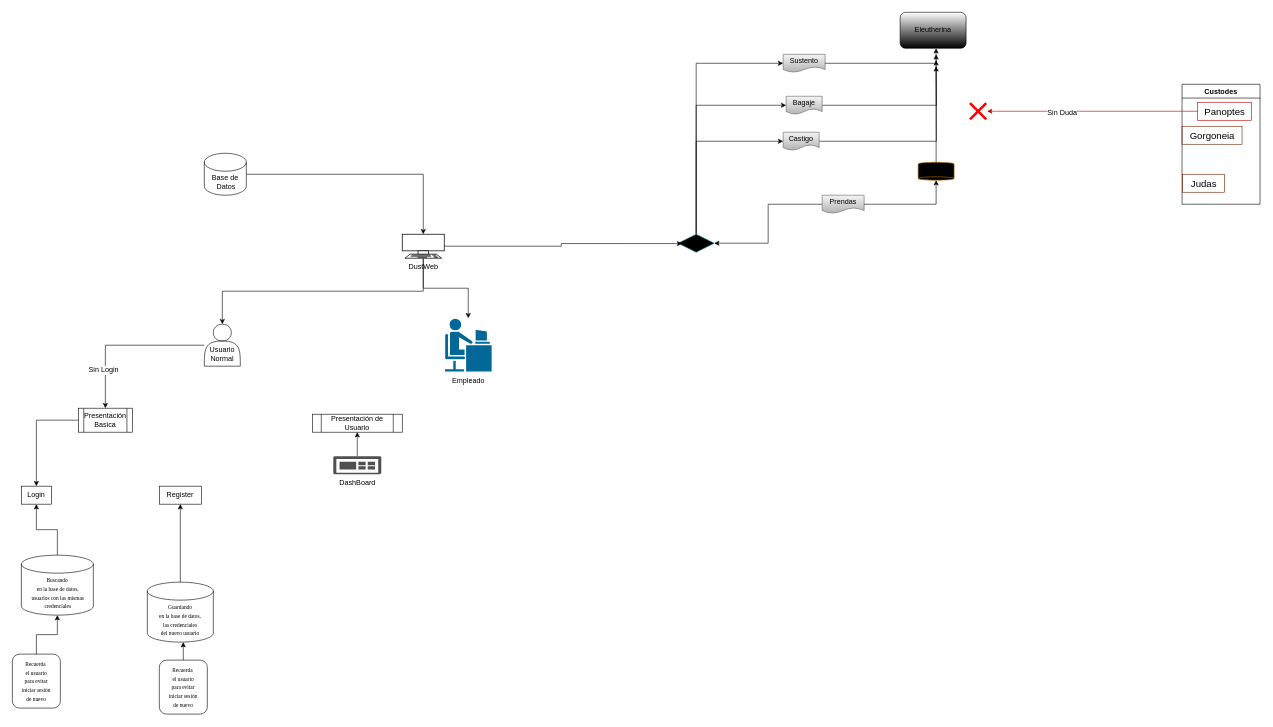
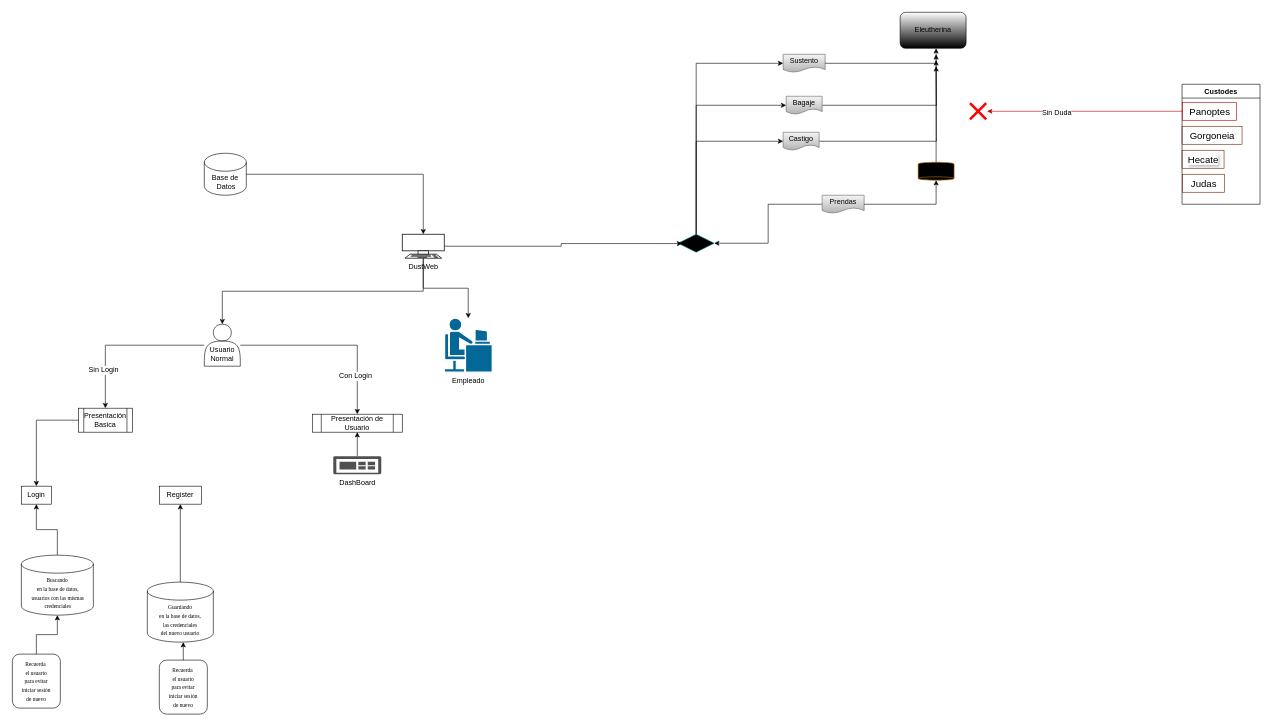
  <mxCell id="0" />
  <mxCell id="1" parent="0" />
  <mxCell id="2" value="Eleutherina" style="rounded=1;whiteSpace=wrap;html=1;gradientColor=default;gradientDirection=south;" vertex="1" parent="1"><mxGeometry x="1500" y="20" width="110" height="60" as="geometry" /></mxCell>
  <mxCell id="3" value="Custodes" style="swimlane;whiteSpace=wrap;html=1;" vertex="1" parent="1"><mxGeometry x="1970" y="140" width="130" height="200" as="geometry" /></mxCell>
- <mxCell id="4" value="&lt;span style=&quot;font-family: &amp;quot;Google Sans&amp;quot;, Arial, sans-serif; font-size: 16px; text-wrap-mode: wrap;&quot;&gt;Panoptes&lt;/span&gt;&lt;div&gt;&lt;/div&gt;" style="text;html=1;align=center;verticalAlign=middle;resizable=0;points=[];autosize=1;strokeColor=#B20000;fillColor=none;fontColor=default;gradientColor=none;labelBackgroundColor=default;" vertex="1" parent="3"><mxGeometry x="26" y="30" width="90" height="30" as="geometry" /></mxCell>
+ <mxCell id="4" value="&lt;span style=&quot;font-family: &amp;quot;Google Sans&amp;quot;, Arial, sans-serif; font-size: 16px; text-wrap-mode: wrap;&quot;&gt;Panoptes&lt;/span&gt;&lt;div&gt;&lt;/div&gt;" style="text;html=1;align=center;verticalAlign=middle;resizable=0;points=[];autosize=1;strokeColor=#B20000;fillColor=none;fontColor=default;gradientColor=none;labelBackgroundColor=default;" vertex="1" parent="3"><mxGeometry x="1" y="30" width="90" height="30" as="geometry" /></mxCell>
  <mxCell id="5" value="&lt;font style=&quot;font-size: 16px;&quot;&gt;Gorgoneia&lt;/font&gt;" style="text;align=center;verticalAlign=middle;resizable=0;points=[];autosize=1;strokeColor=#6D1F00;fillColor=none;fontFamily=Helvetica;fontSize=12;fontColor=default;labelBackgroundColor=default;labelBorderColor=none;html=1;" vertex="1" parent="3"><mxGeometry y="70" width="100" height="30" as="geometry" /></mxCell>
+ <mxCell id="6" value="Hecate" style="text;html=1;align=center;verticalAlign=middle;resizable=0;points=[];autosize=1;strokeColor=#6D1F00;fillColor=none;fontFamily=Helvetica;fontSize=16;fontColor=default;labelBackgroundColor=default;labelBorderColor=none;textShadow=1;" vertex="1" parent="3"><mxGeometry y="110" width="70" height="30" as="geometry" /></mxCell>
  <mxCell id="7" value="Judas" style="text;html=1;align=center;verticalAlign=middle;resizable=0;points=[];autosize=1;strokeColor=#6D1F00;fillColor=none;fontFamily=Helvetica;fontSize=16;fontColor=default;labelBackgroundColor=default;" vertex="1" parent="3"><mxGeometry x="1" y="150" width="70" height="30" as="geometry" /></mxCell>
  <mxCell id="8" style="edgeStyle=orthogonalEdgeStyle;rounded=0;orthogonalLoop=1;jettySize=auto;html=1;fontFamily=Helvetica;fontSize=12;fontColor=default;autosize=1;resizable=0;" edge="1" parent="1" source="9"><mxGeometry relative="1" as="geometry"><mxPoint x="1560" y="90" as="targetPoint" /></mxGeometry></mxCell>
  <mxCell id="9" value="Morfeo" style="shape=cylinder3;whiteSpace=wrap;html=1;boundedLbl=1;backgroundOutline=1;size=2.88;align=center;verticalAlign=middle;fontFamily=Helvetica;fontSize=12;fontColor=#000000;autosize=1;resizable=0;fillColor=#f0a30a;flipH=0;flipV=1;strokeColor=#BD7000;gradientColor=light-dark(#000000,#000000);" vertex="1" parent="1"><mxGeometry x="1530" y="270" width="60" height="30" as="geometry" /></mxCell>
  <mxCell id="10" style="edgeStyle=orthogonalEdgeStyle;rounded=0;orthogonalLoop=1;jettySize=auto;html=1;fontFamily=Helvetica;fontSize=12;fontColor=default;autosize=1;resizable=0;fillColor=#e51400;strokeColor=#B20000;" edge="1" parent="1" source="4" target="50"><mxGeometry relative="1" as="geometry"><mxPoint x="1630" y="185" as="targetPoint" /></mxGeometry></mxCell>
  <mxCell id="11" value="Sin Duda" style="edgeLabel;html=1;align=center;verticalAlign=middle;resizable=0;points=[];fontFamily=Helvetica;fontSize=12;fontColor=default;autosize=1;fillColor=none;gradientColor=none;" vertex="1" connectable="0" parent="10"><mxGeometry x="0.288" y="2" width="70" height="30" relative="1" as="geometry"><mxPoint x="-35" y="-15" as="offset" /></mxGeometry></mxCell>
  <mxCell id="12" style="edgeStyle=orthogonalEdgeStyle;rounded=0;orthogonalLoop=1;jettySize=auto;html=1;exitX=0.5;exitY=0;exitDx=0;exitDy=0;entryX=0;entryY=0.5;entryDx=0;entryDy=0;fontFamily=Helvetica;fontSize=12;fontColor=default;autosize=1;resizable=0;" edge="1" parent="1" source="15" target="45"><mxGeometry relative="1" as="geometry" /></mxCell>
  <mxCell id="13" style="edgeStyle=orthogonalEdgeStyle;rounded=0;orthogonalLoop=1;jettySize=auto;html=1;exitX=0.5;exitY=0;exitDx=0;exitDy=0;entryX=0;entryY=0.5;entryDx=0;entryDy=0;fontFamily=Helvetica;fontSize=12;fontColor=default;autosize=1;resizable=0;" edge="1" parent="1" source="15" target="47"><mxGeometry relative="1" as="geometry" /></mxCell>
  <mxCell id="14" style="edgeStyle=orthogonalEdgeStyle;rounded=0;orthogonalLoop=1;jettySize=auto;html=1;exitX=0.5;exitY=0;exitDx=0;exitDy=0;entryX=0;entryY=0.5;entryDx=0;entryDy=0;fontFamily=Helvetica;fontSize=12;fontColor=default;autosize=1;resizable=0;" edge="1" parent="1" source="15" target="44"><mxGeometry relative="1" as="geometry" /></mxCell>
  <mxCell id="15" value="Dinero" style="rhombus;whiteSpace=wrap;html=1;align=center;verticalAlign=middle;fontFamily=Helvetica;fontSize=12;autosize=1;resizable=0;fillColor=#b0e3e6;strokeColor=light-dark(#0E8088,#33FF33);gradientColor=light-dark(default, #04ff00);" vertex="1" parent="1"><mxGeometry x="1130" y="390" width="60" height="30" as="geometry" /></mxCell>
  <mxCell id="16" style="edgeStyle=orthogonalEdgeStyle;rounded=0;orthogonalLoop=1;jettySize=auto;html=1;entryX=1;entryY=0.5;entryDx=0;entryDy=0;fontFamily=Helvetica;fontSize=12;fontColor=default;autosize=1;resizable=0;" edge="1" parent="1" source="17" target="15"><mxGeometry relative="1" as="geometry" /></mxCell>
  <mxCell id="17" value="Prendas" style="shape=document;whiteSpace=wrap;html=1;boundedLbl=1;align=center;verticalAlign=middle;fontFamily=Helvetica;fontSize=12;autosize=1;resizable=0;fillColor=#f5f5f5;strokeColor=#666666;gradientColor=#b3b3b3;" vertex="1" parent="1"><mxGeometry x="1370" y="325" width="70" height="30" as="geometry" /></mxCell>
  <mxCell id="18" style="edgeStyle=orthogonalEdgeStyle;rounded=0;orthogonalLoop=1;jettySize=auto;html=1;entryX=0.109;entryY=0.519;entryDx=0;entryDy=0;fontFamily=Helvetica;fontSize=12;fontColor=default;autosize=1;resizable=0;entryPerimeter=0;" edge="1" parent="1" source="21" target="15"><mxGeometry relative="1" as="geometry" /></mxCell>
  <mxCell id="19" style="edgeStyle=orthogonalEdgeStyle;rounded=0;orthogonalLoop=1;jettySize=auto;html=1;exitX=0.5;exitY=1;exitDx=0;exitDy=0;exitPerimeter=0;entryX=0.5;entryY=0;entryDx=0;entryDy=0;fontFamily=Helvetica;fontSize=12;fontColor=default;autosize=1;resizable=0;" edge="1" parent="1" source="21" target="26"><mxGeometry relative="1" as="geometry" /></mxCell>
  <mxCell id="20" style="edgeStyle=orthogonalEdgeStyle;rounded=0;orthogonalLoop=1;jettySize=auto;html=1;exitX=0.5;exitY=1;exitDx=0;exitDy=0;exitPerimeter=0;fontFamily=Helvetica;fontSize=12;fontColor=default;autosize=1;resizable=0;" edge="1" parent="1" source="21" target="27"><mxGeometry relative="1" as="geometry" /></mxCell>
  <mxCell id="21" value="DustWeb&lt;div&gt;&lt;br&gt;&lt;/div&gt;" style="verticalAlign=top;verticalLabelPosition=bottom;labelPosition=center;align=center;html=1;outlineConnect=0;gradientDirection=north;strokeWidth=2;shape=mxgraph.networks.terminal;fontFamily=Helvetica;fontSize=12;autosize=1;resizable=0;" vertex="1" parent="1"><mxGeometry x="670" y="390" width="70" height="40" as="geometry" /></mxCell>
  <mxCell id="22" style="edgeStyle=orthogonalEdgeStyle;rounded=0;orthogonalLoop=1;jettySize=auto;html=1;entryX=0.5;entryY=0;entryDx=0;entryDy=0;fontFamily=Helvetica;fontSize=12;fontColor=default;autosize=1;resizable=0;" edge="1" parent="1" source="26" target="29"><mxGeometry relative="1" as="geometry" /></mxCell>
  <mxCell id="23" value="Sin Login" style="edgeLabel;html=1;align=center;verticalAlign=middle;resizable=0;points=[];fontFamily=Helvetica;fontSize=12;fontColor=default;autosize=1;fillColor=none;gradientColor=none;" vertex="1" connectable="0" parent="22"><mxGeometry x="0.533" y="-3" width="70" height="30" relative="1" as="geometry"><mxPoint x="-35" y="-15" as="offset" /></mxGeometry></mxCell>
+ <mxCell id="24" style="edgeStyle=orthogonalEdgeStyle;rounded=0;orthogonalLoop=1;jettySize=auto;html=1;fontFamily=Helvetica;fontSize=12;fontColor=default;autosize=1;resizable=0;" edge="1" parent="1" source="26" target="30"><mxGeometry relative="1" as="geometry" /></mxCell>
+ <mxCell id="25" value="Con Login" style="edgeLabel;html=1;align=center;verticalAlign=middle;resizable=0;points=[];fontFamily=Helvetica;fontSize=12;fontColor=default;autosize=1;fillColor=none;gradientColor=none;" vertex="1" connectable="0" parent="24"><mxGeometry x="0.593" y="-3" width="80" height="30" relative="1" as="geometry"><mxPoint x="-40" y="-15" as="offset" /></mxGeometry></mxCell>
  <mxCell id="26" value="&lt;div&gt;&lt;br&gt;&lt;/div&gt;&lt;div&gt;&lt;br&gt;&lt;/div&gt;&lt;div&gt;Usuario&lt;/div&gt;&lt;div&gt;Normal&lt;/div&gt;" style="shape=actor;whiteSpace=wrap;html=1;align=center;verticalAlign=middle;fontFamily=Helvetica;fontSize=12;fontColor=default;autosize=1;resizable=0;fillColor=none;gradientColor=none;" vertex="1" parent="1"><mxGeometry x="340" y="540" width="60" height="70" as="geometry" /></mxCell>
  <mxCell id="27" value="Empleado&lt;div&gt;&lt;br&gt;&lt;/div&gt;&lt;div&gt;&lt;br&gt;&lt;/div&gt;&lt;div&gt;&lt;br&gt;&lt;/div&gt;&lt;div&gt;&lt;br&gt;&lt;/div&gt;" style="shape=mxgraph.cisco.people.androgenous_person;html=1;pointerEvents=1;dashed=0;fillColor=#036897;strokeColor=#ffffff;strokeWidth=2;verticalLabelPosition=bottom;verticalAlign=top;align=center;outlineConnect=0;fontFamily=Helvetica;fontSize=12;fontColor=default;autosize=1;resizable=0;" vertex="1" parent="1"><mxGeometry x="740" y="530" width="80" height="90" as="geometry" /></mxCell>
  <mxCell id="28" style="edgeStyle=orthogonalEdgeStyle;rounded=0;orthogonalLoop=1;jettySize=auto;html=1;entryX=0.5;entryY=0;entryDx=0;entryDy=0;fontFamily=Helvetica;fontSize=12;fontColor=default;autosize=1;resizable=0;" edge="1" parent="1" source="29" target="31"><mxGeometry relative="1" as="geometry" /></mxCell>
  <mxCell id="29" value="Presentación&lt;div&gt;Basica&lt;/div&gt;" style="shape=process;whiteSpace=wrap;html=1;backgroundOutline=1;align=center;verticalAlign=middle;fontFamily=Helvetica;fontSize=12;fontColor=default;autosize=1;resizable=0;fillColor=none;gradientColor=none;" vertex="1" parent="1"><mxGeometry x="130" y="680" width="90" height="40" as="geometry" /></mxCell>
  <mxCell id="30" value="Presentación de Usuario" style="shape=process;whiteSpace=wrap;html=1;backgroundOutline=1;align=center;verticalAlign=middle;fontFamily=Helvetica;fontSize=12;fontColor=default;autosize=1;resizable=0;fillColor=none;gradientColor=none;" vertex="1" parent="1"><mxGeometry x="520" y="690" width="150" height="30" as="geometry" /></mxCell>
  <mxCell id="31" value="Login" style="rounded=0;whiteSpace=wrap;html=1;align=center;verticalAlign=middle;fontFamily=Helvetica;fontSize=12;fontColor=default;autosize=1;resizable=0;fillColor=none;gradientColor=none;" vertex="1" parent="1"><mxGeometry x="35" y="810" width="50" height="30" as="geometry" /></mxCell>
  <mxCell id="32" value="Register" style="rounded=0;whiteSpace=wrap;html=1;align=center;verticalAlign=middle;fontFamily=Helvetica;fontSize=12;fontColor=default;autosize=1;resizable=0;fillColor=none;gradientColor=none;" vertex="1" parent="1"><mxGeometry x="265" y="810" width="70" height="30" as="geometry" /></mxCell>
  <mxCell id="33" style="edgeStyle=orthogonalEdgeStyle;rounded=0;orthogonalLoop=1;jettySize=auto;html=1;fontFamily=Helvetica;fontSize=12;fontColor=default;autosize=1;resizable=0;" edge="1" parent="1" source="34" target="31"><mxGeometry relative="1" as="geometry" /></mxCell>
  <mxCell id="34" value="&lt;font face=&quot;Comic Sans MS&quot; style=&quot;font-size: 9px;&quot;&gt;&lt;br&gt;Buscando&lt;br&gt;&amp;nbsp;en la base de datos,&lt;br&gt;&amp;nbsp;usuarios con las mismas&lt;br&gt;&amp;nbsp;credenciales&lt;br&gt;&lt;/font&gt;&lt;div&gt;&lt;br&gt;&lt;/div&gt;" style="shape=cylinder3;whiteSpace=wrap;html=1;boundedLbl=1;backgroundOutline=1;size=15;align=center;verticalAlign=middle;fontFamily=Helvetica;fontSize=12;fontColor=default;autosize=1;resizable=0;fillColor=none;gradientColor=none;" vertex="1" parent="1"><mxGeometry x="35" y="925" width="120" height="100" as="geometry" /></mxCell>
  <mxCell id="35" style="edgeStyle=orthogonalEdgeStyle;rounded=0;orthogonalLoop=1;jettySize=auto;html=1;fontFamily=Helvetica;fontSize=12;fontColor=default;autosize=1;resizable=0;" edge="1" parent="1" source="36" target="32"><mxGeometry relative="1" as="geometry" /></mxCell>
  <mxCell id="36" value="&lt;font face=&quot;Comic Sans MS&quot; style=&quot;font-size: 9px;&quot;&gt;&lt;br&gt;Guardando&lt;br&gt;en la base de datos,&lt;br&gt;las credenciales&lt;br&gt;del nuevo usuario&lt;/font&gt;&lt;div&gt;&lt;br/&gt;&lt;/div&gt;" style="shape=cylinder3;whiteSpace=wrap;html=1;boundedLbl=1;backgroundOutline=1;size=15;align=center;verticalAlign=middle;fontFamily=Helvetica;fontSize=12;fontColor=default;autosize=1;resizable=0;fillColor=none;gradientColor=none;" vertex="1" parent="1"><mxGeometry x="245" y="970" width="110" height="100" as="geometry" /></mxCell>
  <mxCell id="37" style="edgeStyle=orthogonalEdgeStyle;rounded=0;orthogonalLoop=1;jettySize=auto;html=1;fontFamily=Helvetica;fontSize=12;fontColor=default;autosize=1;resizable=0;" edge="1" parent="1" source="38" target="34"><mxGeometry relative="1" as="geometry" /></mxCell>
  <mxCell id="38" value="&lt;font face=&quot;Comic Sans MS&quot; style=&quot;font-size: 9px;&quot;&gt;Recuerda&amp;nbsp;&lt;br&gt;el usuario&lt;br&gt;para evitar&lt;br&gt;iniciar sesión&lt;br&gt;de nuevo&lt;/font&gt;" style="rounded=1;whiteSpace=wrap;html=1;align=center;verticalAlign=middle;fontFamily=Helvetica;fontSize=12;fontColor=default;autosize=1;resizable=0;fillColor=none;gradientColor=none;" vertex="1" parent="1"><mxGeometry x="20" y="1090" width="80" height="90" as="geometry" /></mxCell>
  <mxCell id="39" value="&lt;font face=&quot;Comic Sans MS&quot; style=&quot;font-size: 9px;&quot;&gt;Recuerda&amp;nbsp;&lt;br&gt;el usuario&lt;br&gt;para evitar&lt;br&gt;iniciar sesión&lt;br&gt;de nuevo&lt;/font&gt;" style="rounded=1;whiteSpace=wrap;html=1;align=center;verticalAlign=middle;fontFamily=Helvetica;fontSize=12;fontColor=default;autosize=1;resizable=0;fillColor=none;gradientColor=none;" vertex="1" parent="1"><mxGeometry x="265" y="1100" width="80" height="90" as="geometry" /></mxCell>
  <mxCell id="40" style="edgeStyle=orthogonalEdgeStyle;rounded=0;orthogonalLoop=1;jettySize=auto;html=1;entryX=0.545;entryY=0.9;entryDx=0;entryDy=0;entryPerimeter=0;fontFamily=Helvetica;fontSize=12;fontColor=default;autosize=1;resizable=0;exitX=0.5;exitY=0;exitDx=0;exitDy=0;" edge="1" parent="1" source="39"><mxGeometry relative="1" as="geometry"><mxPoint x="304.9" y="1110" as="sourcePoint" /><mxPoint x="304.85" y="1070" as="targetPoint" /><Array as="points" /></mxGeometry></mxCell>
  <mxCell id="41" style="edgeStyle=orthogonalEdgeStyle;rounded=0;orthogonalLoop=1;jettySize=auto;html=1;fontFamily=Helvetica;fontSize=12;fontColor=default;autosize=1;resizable=0;" edge="1" parent="1" source="42" target="21"><mxGeometry relative="1" as="geometry" /></mxCell>
  <mxCell id="42" value="&lt;br&gt;Base de&lt;br&gt;&amp;nbsp;Datos&lt;div&gt;&lt;br/&gt;&lt;/div&gt;" style="shape=cylinder3;whiteSpace=wrap;html=1;boundedLbl=1;backgroundOutline=1;size=15;align=center;verticalAlign=middle;fontFamily=Helvetica;fontSize=12;fontColor=default;autosize=1;resizable=0;fillColor=none;gradientColor=none;" vertex="1" parent="1"><mxGeometry x="340" y="255" width="70" height="70" as="geometry" /></mxCell>
  <mxCell id="43" style="edgeStyle=orthogonalEdgeStyle;rounded=0;orthogonalLoop=1;jettySize=auto;html=1;fontFamily=Helvetica;fontSize=12;fontColor=default;autosize=1;resizable=0;" edge="1" parent="1" source="44"><mxGeometry relative="1" as="geometry"><mxPoint x="1560" y="110" as="targetPoint" /></mxGeometry></mxCell>
  <mxCell id="44" value="Castigo" style="shape=document;whiteSpace=wrap;html=1;boundedLbl=1;align=center;verticalAlign=middle;fontFamily=Helvetica;fontSize=12;autosize=1;resizable=0;fillColor=#f5f5f5;strokeColor=#666666;gradientColor=#b3b3b3;" vertex="1" parent="1"><mxGeometry x="1305" y="220" width="60" height="30" as="geometry" /></mxCell>
  <mxCell id="45" value="Sustento" style="shape=document;whiteSpace=wrap;html=1;boundedLbl=1;align=center;verticalAlign=middle;fontFamily=Helvetica;fontSize=12;autosize=1;resizable=0;fillColor=#f5f5f5;strokeColor=#666666;gradientColor=#b3b3b3;" vertex="1" parent="1"><mxGeometry x="1305" y="90" width="70" height="30" as="geometry" /></mxCell>
  <mxCell id="46" style="edgeStyle=orthogonalEdgeStyle;rounded=0;orthogonalLoop=1;jettySize=auto;html=1;fontFamily=Helvetica;fontSize=12;fontColor=default;autosize=1;resizable=0;" edge="1" parent="1" source="47"><mxGeometry relative="1" as="geometry"><mxPoint x="1560" y="100" as="targetPoint" /></mxGeometry></mxCell>
  <mxCell id="47" value="Bagaje" style="shape=document;whiteSpace=wrap;html=1;boundedLbl=1;align=center;verticalAlign=middle;fontFamily=Helvetica;fontSize=12;autosize=1;resizable=0;fillColor=#f5f5f5;strokeColor=#666666;gradientColor=#b3b3b3;" vertex="1" parent="1"><mxGeometry x="1310" y="160" width="60" height="30" as="geometry" /></mxCell>
  <mxCell id="48" style="edgeStyle=orthogonalEdgeStyle;rounded=0;orthogonalLoop=1;jettySize=auto;html=1;entryX=0.5;entryY=0;entryDx=0;entryDy=0;entryPerimeter=0;fontFamily=Helvetica;fontSize=12;fontColor=default;autosize=1;resizable=0;" edge="1" parent="1" source="17" target="9"><mxGeometry relative="1" as="geometry" /></mxCell>
  <mxCell id="49" style="edgeStyle=orthogonalEdgeStyle;rounded=0;orthogonalLoop=1;jettySize=auto;html=1;entryX=0.545;entryY=1;entryDx=0;entryDy=0;entryPerimeter=0;fontFamily=Helvetica;fontSize=12;fontColor=default;autosize=1;resizable=0;" edge="1" parent="1" source="45" target="2"><mxGeometry relative="1" as="geometry" /></mxCell>
  <mxCell id="50" value="&amp;nbsp;" style="shape=mxgraph.mockup.markup.redX;fillColor=#ff0000;html=1;shadow=0;whiteSpace=wrap;strokeColor=none;align=center;verticalAlign=middle;fontFamily=Helvetica;fontSize=12;fontColor=default;autosize=1;resizable=0;" vertex="1" parent="1"><mxGeometry x="1615" y="170" width="30" height="30" as="geometry" /></mxCell>
  <mxCell id="51" style="edgeStyle=orthogonalEdgeStyle;rounded=0;orthogonalLoop=1;jettySize=auto;html=1;entryX=0.5;entryY=1;entryDx=0;entryDy=0;fontFamily=Helvetica;fontSize=12;fontColor=default;autosize=1;resizable=0;" edge="1" parent="1" source="52" target="30"><mxGeometry relative="1" as="geometry" /></mxCell>
  <mxCell id="52" value="DashBoard" style="sketch=0;pointerEvents=1;shadow=0;dashed=0;html=1;strokeColor=none;labelPosition=center;verticalLabelPosition=bottom;verticalAlign=top;align=center;fillColor=#505050;shape=mxgraph.mscae.oms.dashboard;fontFamily=Helvetica;fontSize=12;fontColor=default;autosize=1;resizable=0;" vertex="1" parent="1"><mxGeometry x="555" y="760" width="80" height="30" as="geometry" /></mxCell>
